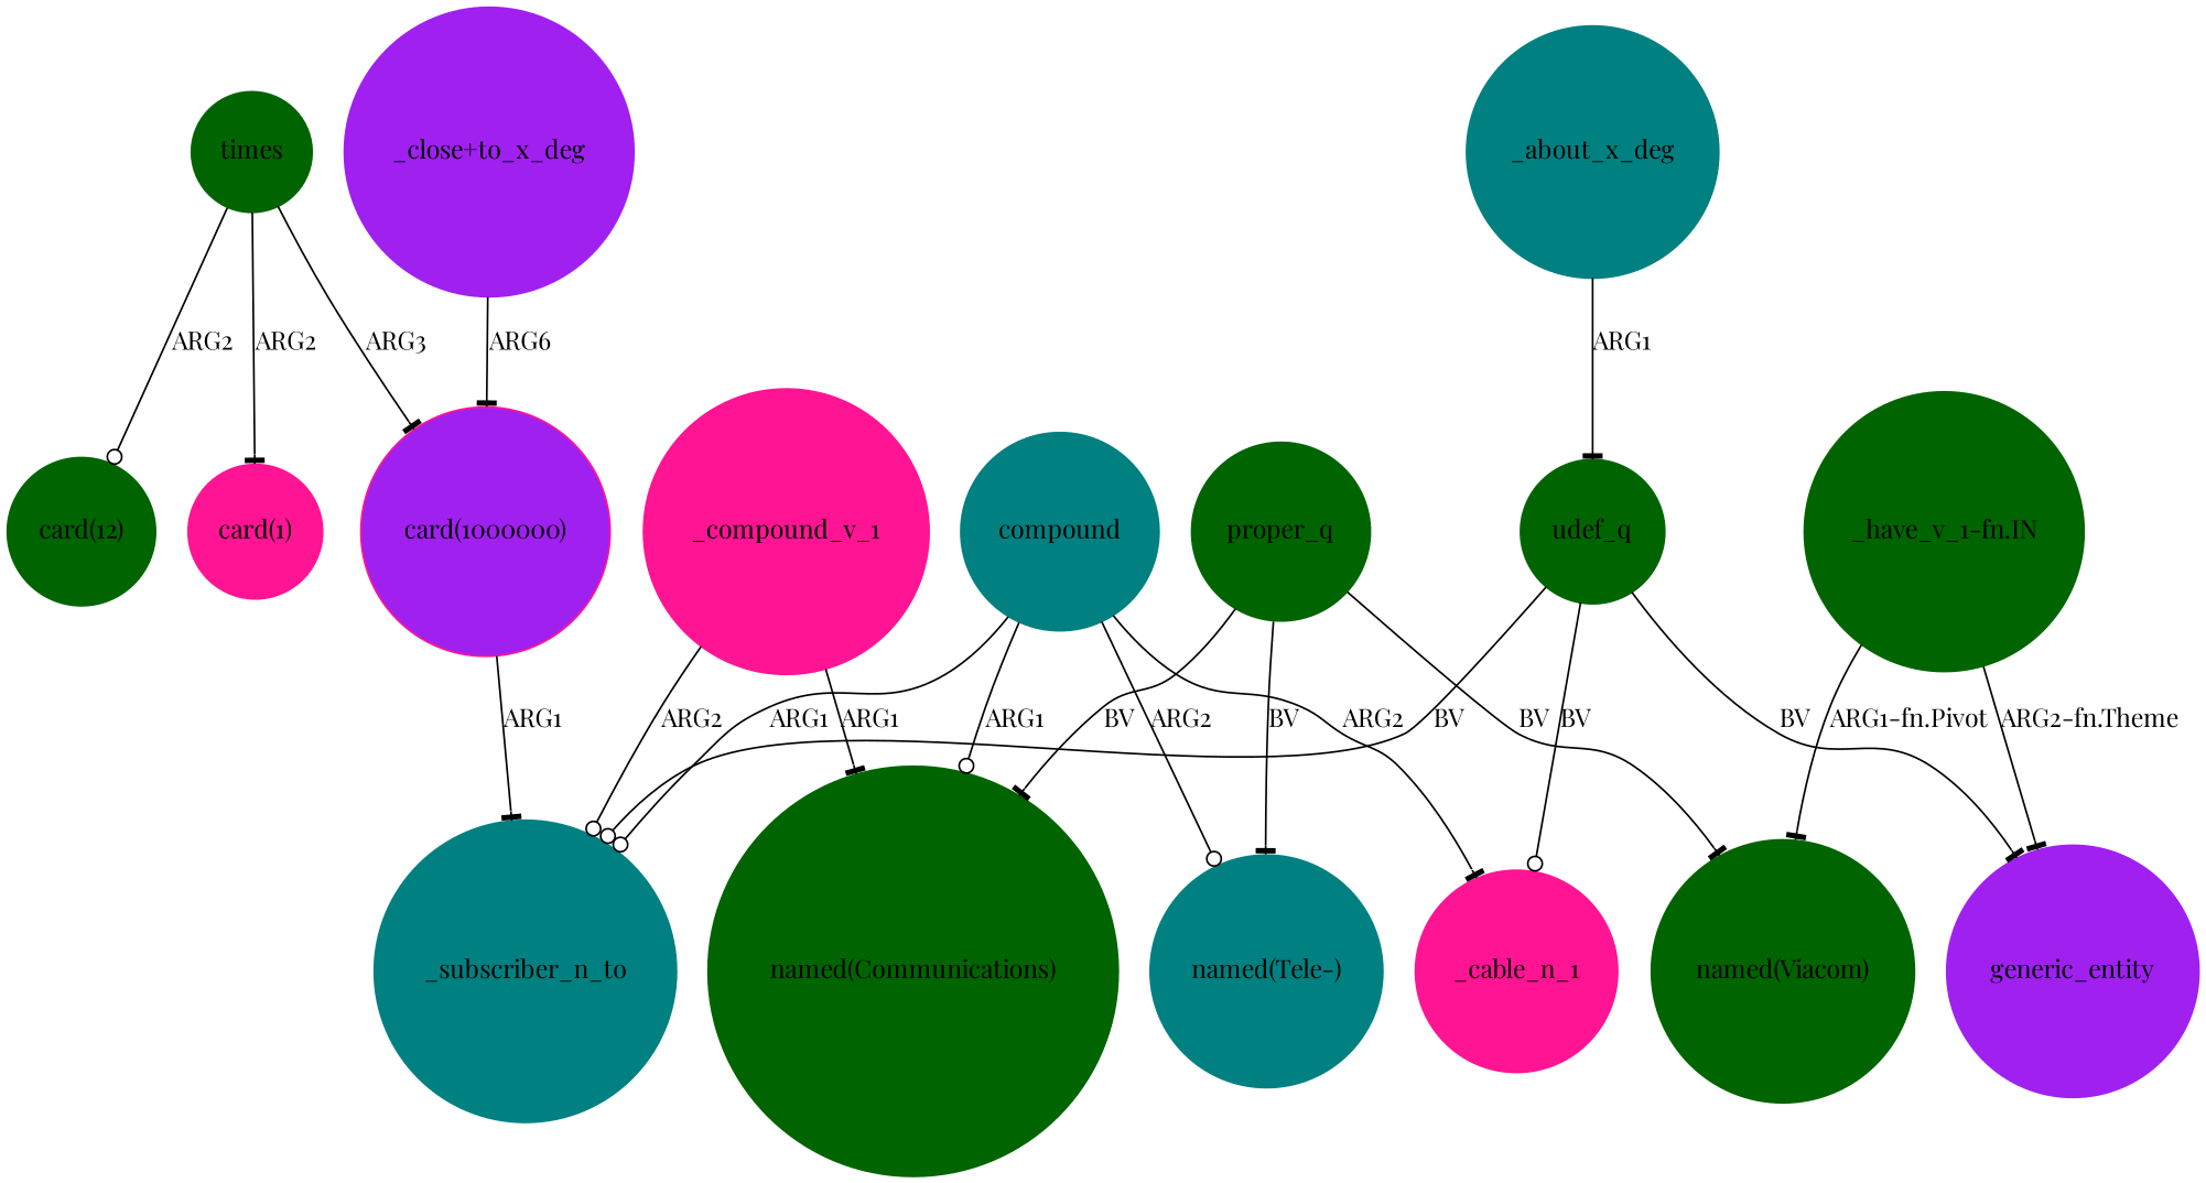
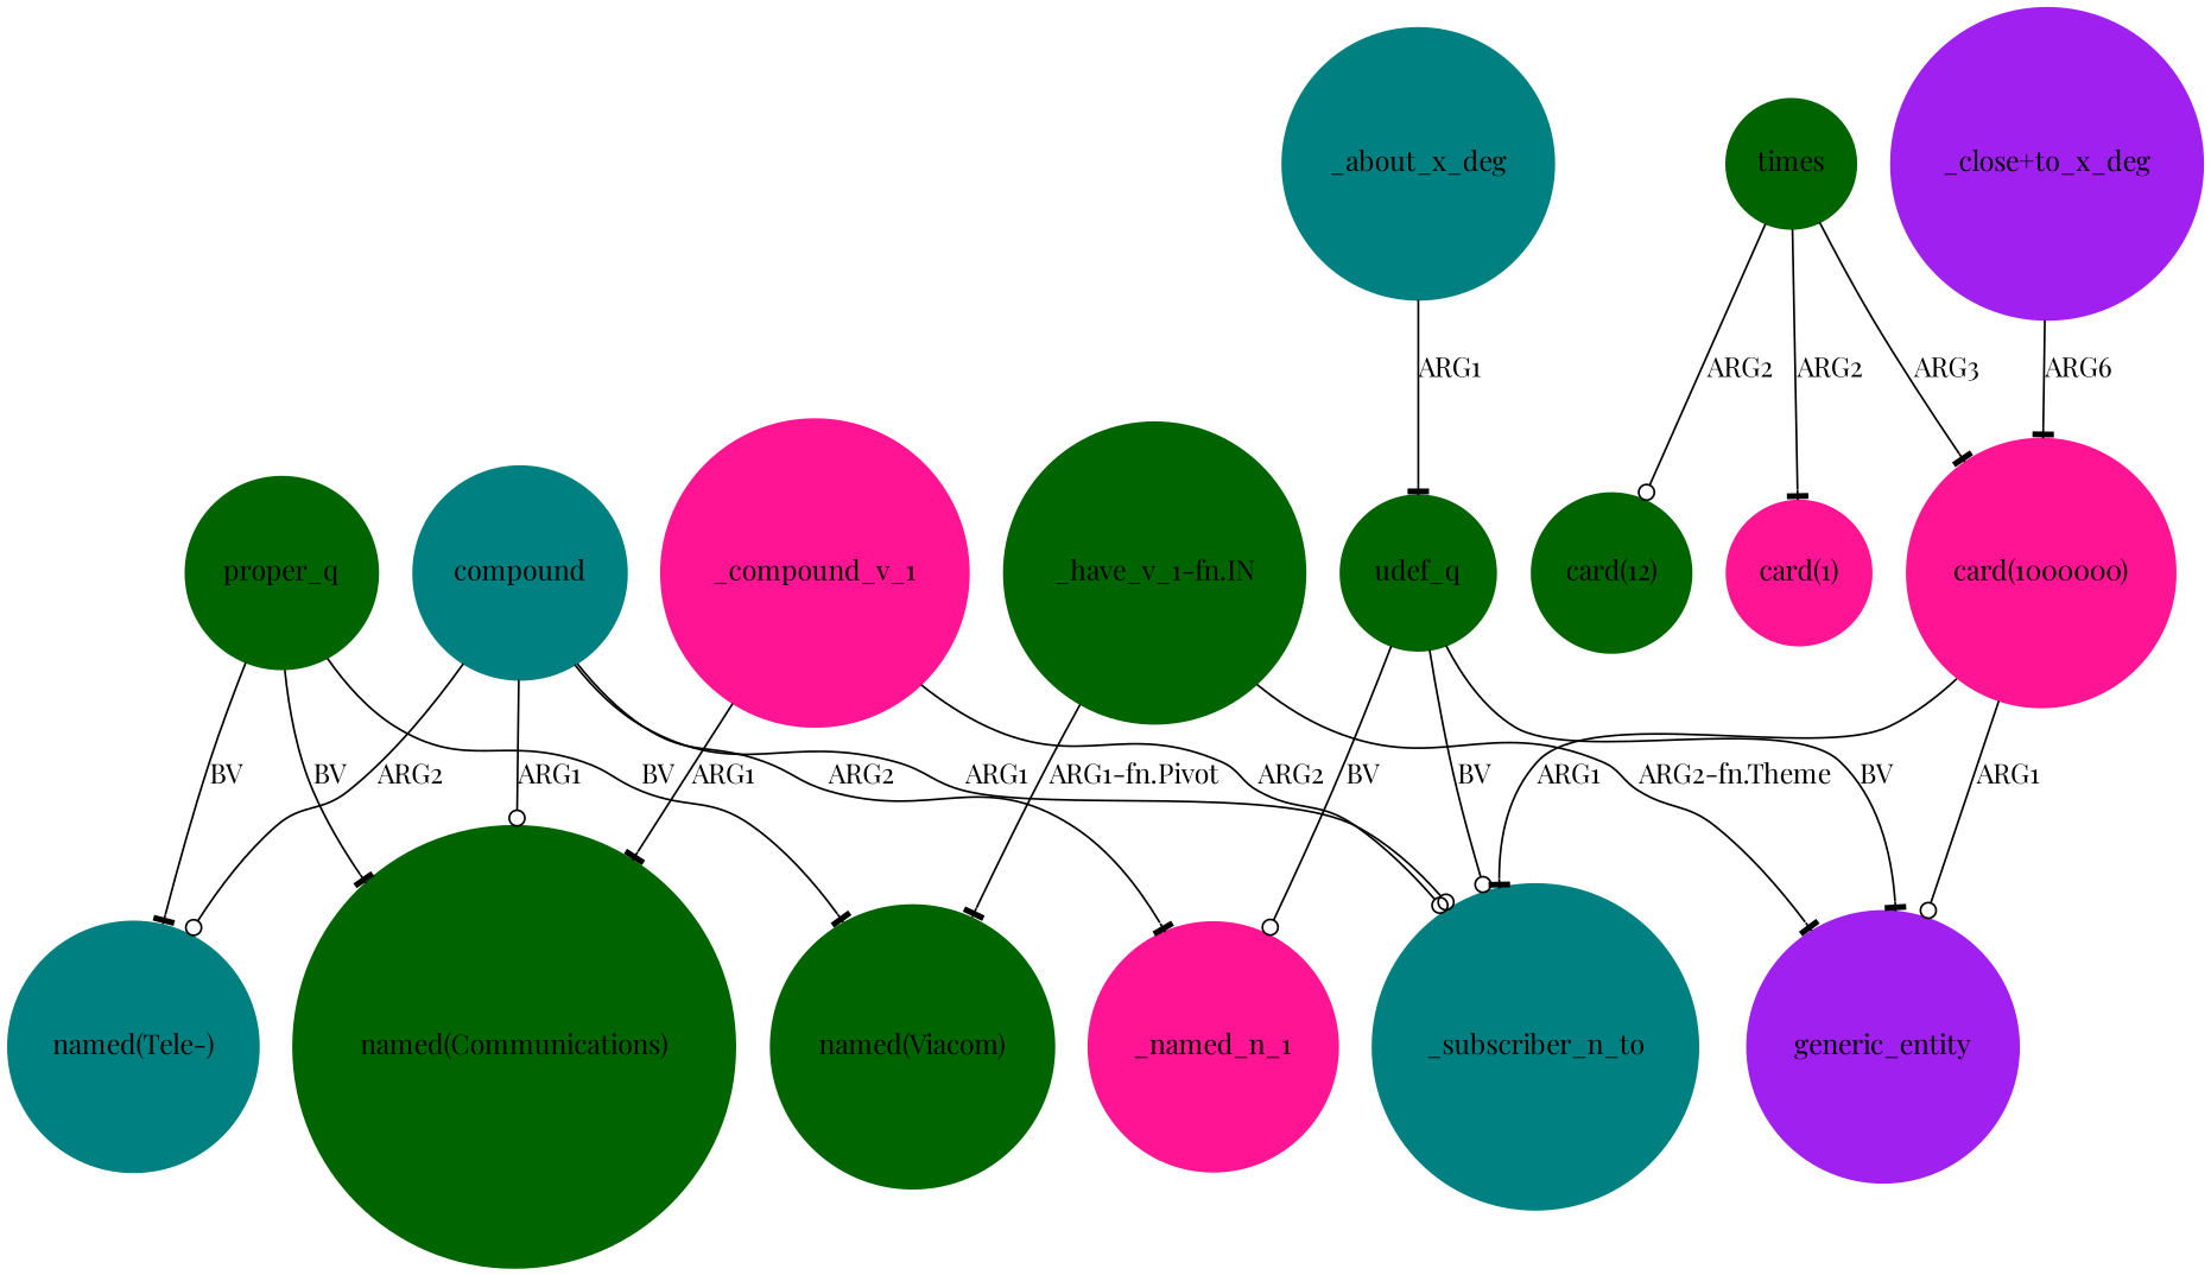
  digraph {
    fontname="Playfair Display"
    node [color=darkgreen fontname="Playfair Display" shape=circle style=filled]
    edge [arrowhead=tee fontname="Playfair Display"]
-   "card(1000000)" [color=deeppink fillcolor=purple]
+   "card(1000000)" [color=deeppink]
    generic_entity [color=purple]
    _subscriber_n_to [color=teal]
    n4 [color=deeppink label=_compound_v_1]
    "named(Communications)"
    udef_q
-   _cable_n_1 [color=deeppink]
+   _cable_n_1 [color=deeppink label=_named_n_1]
    proper_q
    "named(Viacom)"
    "named(Tele-)" [color=teal]
    "_have_v_1-fn.IN"
    _about_x_deg [color=teal]
    compound [color=teal]
    times
    "card(1)" [color=deeppink]
    "card(12)"
    "_close+to_x_deg" [color=purple]
+   "card(1000000)" -> generic_entity [arrowhead=odot label=ARG1]
    "card(1000000)" -> _subscriber_n_to [label=ARG1]
    n4 -> _subscriber_n_to [arrowhead=odot label=ARG2]
    n4 -> "named(Communications)" [label=ARG1]
    udef_q -> generic_entity [label=BV]
    udef_q -> _subscriber_n_to [arrowhead=odot label=BV]
    udef_q -> _cable_n_1 [arrowhead=odot label=BV]
    proper_q -> "named(Communications)" [label=BV]
    proper_q -> "named(Viacom)" [label=BV]
    proper_q -> "named(Tele-)" [label=BV]
    "_have_v_1-fn.IN" -> generic_entity [label="ARG2-fn.Theme"]
    "_have_v_1-fn.IN" -> "named(Viacom)" [label="ARG1-fn.Pivot"]
    _about_x_deg -> udef_q [label=ARG1]
    compound -> _subscriber_n_to [arrowhead=odot label=ARG1]
    compound -> "named(Communications)" [arrowhead=odot label=ARG1]
    compound -> _cable_n_1 [label=ARG2]
    compound -> "named(Tele-)" [arrowhead=odot label=ARG2]
    times -> "card(1000000)" [label=ARG3]
    times -> "card(1)" [label=ARG2]
    times -> "card(12)" [arrowhead=odot label=ARG2]
    "_close+to_x_deg" -> "card(1000000)" [label=ARG6]
  }
